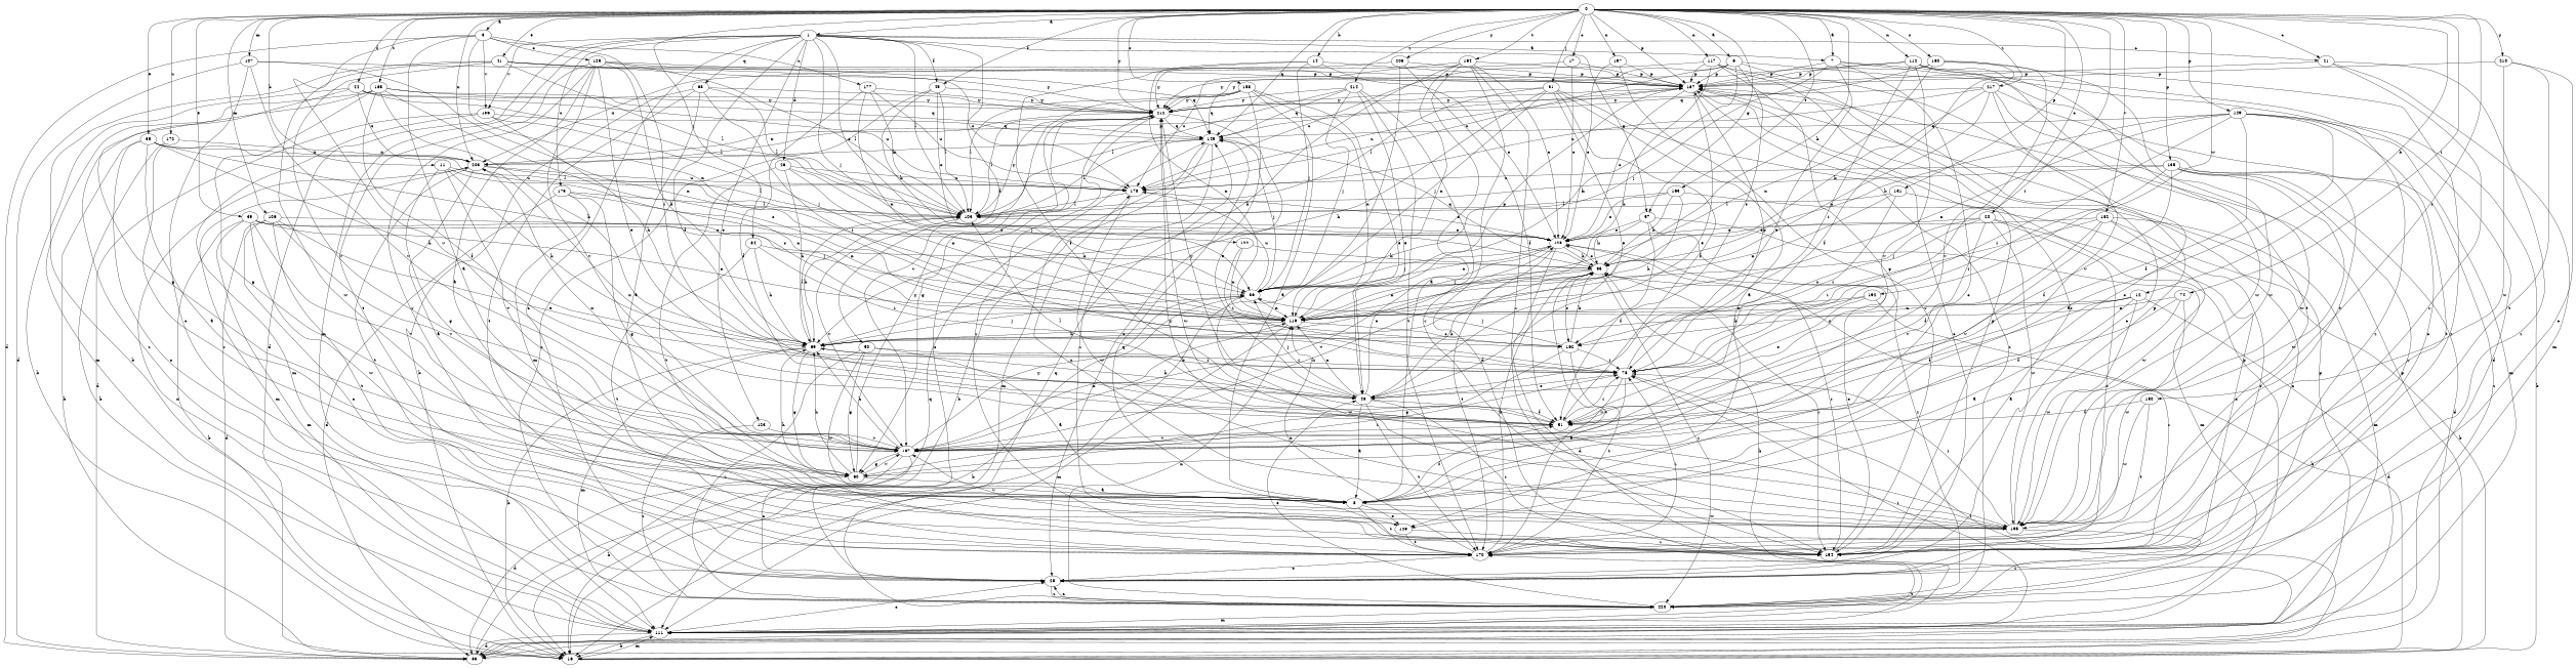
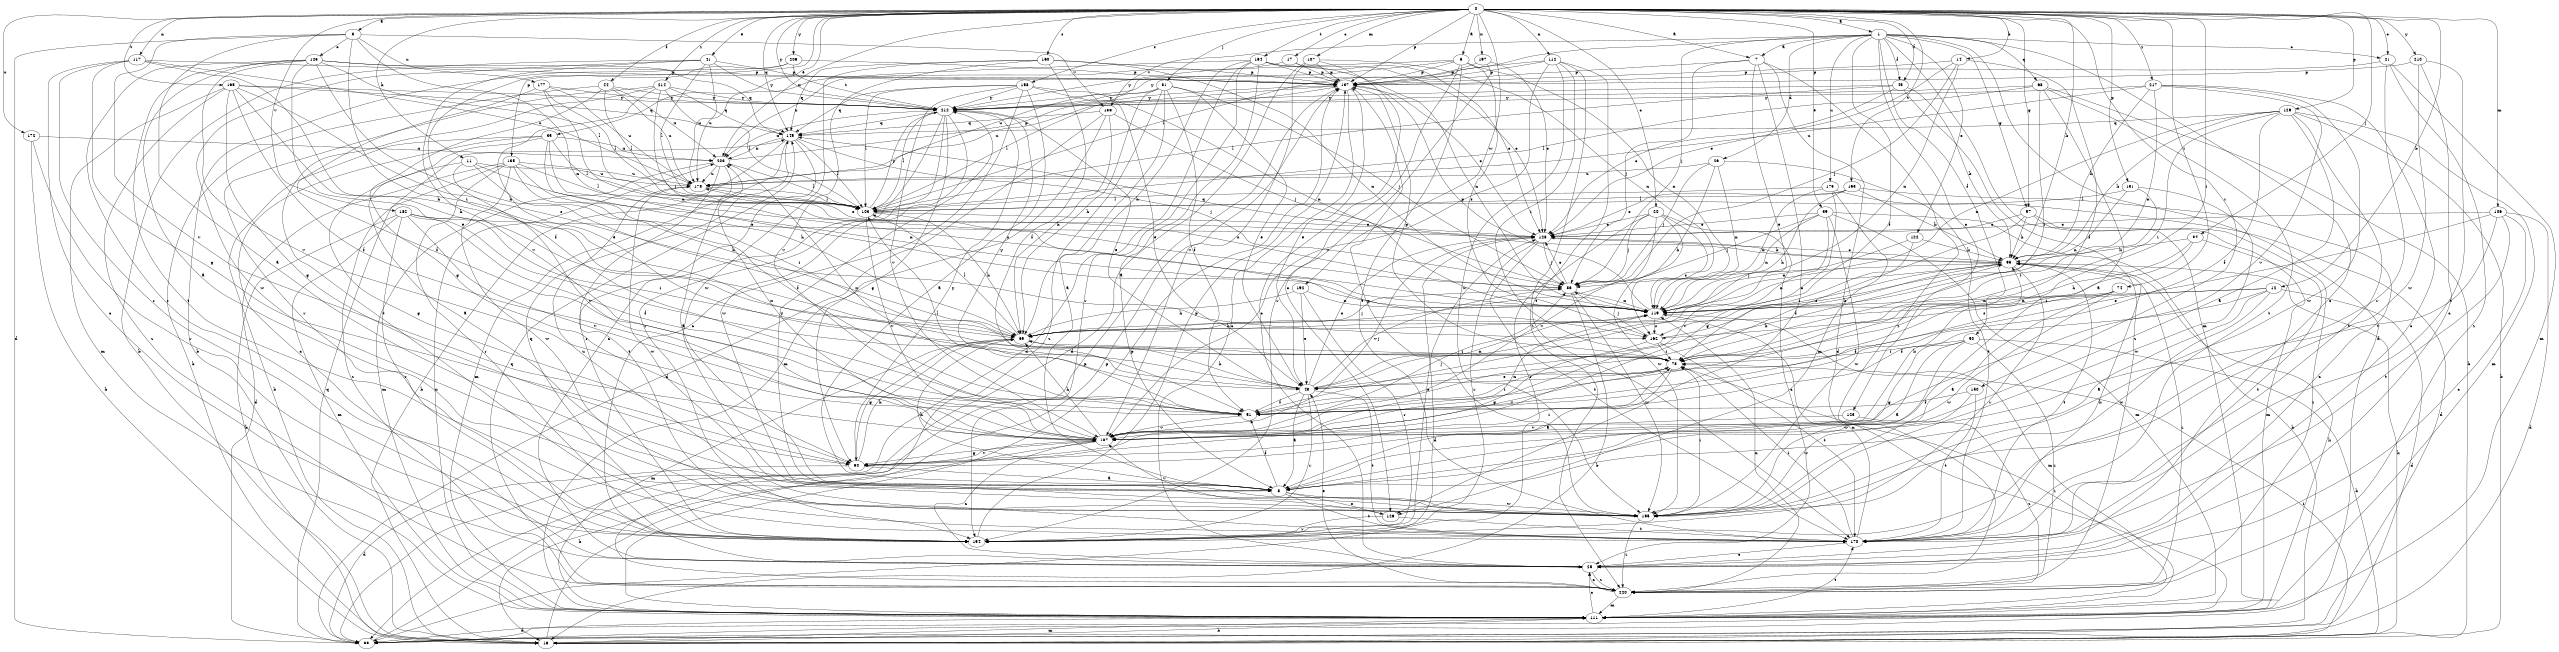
  strict digraph {
    0
    1
    3
    6
    7
    11
    12
    14
    17
    20
    21
    35
    39
    41
    44
    45
    57
    74
    78
    81
    84
    95
    106
    107
    112
    117
    129
    131
    135
    137
    145
    150
    158
    160
    163
    164
    165
    172
    182
    192
    197
    203
    206
    210
    212
    214
    217
    25
    26
    33
    50
    51
    68
    86
    103
    111
    122
    123
    175
    186
    8
    119
    125
    177
    187
    126
    162
    170
    178
    43
    220
    69
    60
    195
    128
    154
    16
    0 -> 1 [label=a]
    0 -> 3 [label=a]
    0 -> 6 [label=a]
    0 -> 7 [label=a]
    0 -> 11 [label=b]
    0 -> 12 [label=b]
    0 -> 14 [label=b]
    0 -> 17 [label=c]
    0 -> 20 [label=c]
    0 -> 21 [label=c]
    0 -> 35 [label=e]
    0 -> 39 [label=e]
    0 -> 41 [label=e]
    0 -> 44 [label=f]
    0 -> 45 [label=f]
    0 -> 57 [label=g]
    0 -> 74 [label=i]
    0 -> 78 [label=i]
    0 -> 81 [label=j]
    0 -> 84 [label=j]
    0 -> 95 [label=k]
    0 -> 106 [label=m]
    0 -> 107 [label=m]
    0 -> 112 [label=n]
    0 -> 117 [label=n]
    0 -> 129 [label=p]
    0 -> 131 [label=p]
    0 -> 135 [label=p]
    0 -> 137 [label=p]
    0 -> 145 [label=q]
    0 -> 150 [label=r]
    0 -> 158 [label=s]
    0 -> 160 [label=s]
    0 -> 163 [label=t]
    0 -> 164 [label=t]
    0 -> 165 [label=t]
    0 -> 172 [label=u]
    0 -> 182 [label=v]
    0 -> 192 [label=w]
    0 -> 197 [label=x]
    0 -> 203 [label=x]
    0 -> 206 [label=y]
    0 -> 210 [label=y]
    0 -> 212 [label=y]
    0 -> 214 [label=z]
    0 -> 217 [label=z]
    1 -> 7 [label=a]
    1 -> 21 [label=c]
    1 -> 45 [label=f]
    1 -> 57 [label=g]
    1 -> 25 [label=c]
    1 -> 26 [label=d]
    1 -> 33 [label=d]
    1 -> 50 [label=f]
    1 -> 51 [label=f]
    1 -> 68 [label=q]
    1 -> 86 [label=j]
    1 -> 103 [label=l]
    1 -> 111 [label=m]
    1 -> 122 [label=o]
    1 -> 123 [label=o]
    1 -> 175 [label=u]
    1 -> 186 [label=v]
    3 -> 78 [label=i]
    3 -> 33 [label=d]
    3 -> 186 [label=v]
    3 -> 8 [label=a]
    3 -> 119 [label=n]
    3 -> 125 [label=o]
    3 -> 177 [label=u]
    3 -> 187 [label=v]
    6 -> 137 [label=p]
    6 -> 212 [label=y]
    6 -> 119 [label=n]
    6 -> 126 [label=o]
    6 -> 162 [label=s]
    6 -> 170 [label=t]
    6 -> 178 [label=u]
    7 -> 137 [label=p]
    7 -> 33 [label=d]
    7 -> 86 [label=j]
    7 -> 126 [label=o]
    7 -> 43 [label=e]
    7 -> 220 [label=z]
    11 -> 119 [label=n]
    11 -> 187 [label=v]
    11 -> 178 [label=u]
    11 -> 69 [label=h]
    11 -> 60 [label=g]
    12 -> 33 [label=d]
    12 -> 51 [label=f]
    12 -> 8 [label=a]
    12 -> 119 [label=n]
    12 -> 162 [label=s]
    12 -> 195 [label=w]
    14 -> 137 [label=p]
    14 -> 51 [label=f]
    14 -> 86 [label=j]
    14 -> 119 [label=n]
    14 -> 128 [label=o]
    17 -> 137 [label=p]
    17 -> 203 [label=x]
    17 -> 128 [label=o]
    20 -> 25 [label=c]
    20 -> 86 [label=j]
    20 -> 187 [label=v]
    20 -> 162 [label=s]
    20 -> 195 [label=w]
    20 -> 128 [label=o]
    20 -> 154 [label=r]
    21 -> 137 [label=p]
    21 -> 111 [label=m]
    21 -> 220 [label=z]
    21 -> 154 [label=r]
    35 -> 203 [label=x]
    35 -> 25 [label=c]
    35 -> 103 [label=l]
    35 -> 8 [label=a]
    35 -> 162 [label=s]
    35 -> 69 [label=h]
    35 -> 16 [label=b]
    39 -> 86 [label=j]
    39 -> 111 [label=m]
    39 -> 119 [label=n]
    39 -> 187 [label=v]
    39 -> 195 [label=w]
    39 -> 128 [label=o]
    39 -> 16 [label=b]
    41 -> 137 [label=p]
    41 -> 212 [label=y]
    41 -> 103 [label=l]
    41 -> 187 [label=v]
    41 -> 178 [label=u]
    41 -> 195 [label=w]
    41 -> 16 [label=b]
    44 -> 203 [label=x]
    44 -> 212 [label=y]
    44 -> 103 [label=l]
    44 -> 178 [label=u]
    44 -> 60 [label=g]
    44 -> 16 [label=b]
    45 -> 95 [label=k]
    45 -> 212 [label=y]
    45 -> 103 [label=l]
    45 -> 220 [label=z]
    45 -> 128 [label=o]
    57 -> 95 [label=k]
    57 -> 51 [label=f]
    57 -> 111 [label=m]
    57 -> 220 [label=z]
    57 -> 128 [label=o]
    74 -> 51 [label=f]
    74 -> 8 [label=a]
    74 -> 119 [label=n]
    74 -> 195 [label=w]
    78 -> 137 [label=p]
    78 -> 8 [label=a]
    78 -> 187 [label=v]
    78 -> 43 [label=e]
    81 -> 212 [label=y]
    81 -> 51 [label=f]
    81 -> 86 [label=j]
    81 -> 103 [label=l]
    81 -> 8 [label=a]
    81 -> 43 [label=e]
    81 -> 220 [label=z]
    81 -> 69 [label=h]
    84 -> 78 [label=i]
    84 -> 95 [label=k]
    84 -> 170 [label=t]
    84 -> 69 [label=h]
    95 -> 145 [label=q]
    95 -> 86 [label=j]
    95 -> 119 [label=n]
    95 -> 162 [label=s]
    95 -> 170 [label=t]
    95 -> 220 [label=z]
    95 -> 128 [label=o]
    95 -> 154 [label=r]
    106 -> 25 [label=c]
    106 -> 33 [label=d]
    106 -> 187 [label=v]
    106 -> 170 [label=t]
    106 -> 43 [label=e]
    106 -> 128 [label=o]
    107 -> 137 [label=p]
    107 -> 25 [label=c]
    107 -> 33 [label=d]
    107 -> 119 [label=n]
    107 -> 187 [label=v]
    112 -> 78 [label=i]
    112 -> 137 [label=p]
    112 -> 212 [label=y]
    112 -> 187 [label=v]
    112 -> 170 [label=t]
    112 -> 220 [label=z]
    112 -> 195 [label=w]
    117 -> 137 [label=p]
    117 -> 25 [label=c]
    117 -> 178 [label=u]
    117 -> 69 [label=h]
    117 -> 60 [label=g]
    117 -> 154 [label=r]
    129 -> 78 [label=i]
    129 -> 95 [label=k]
    129 -> 145 [label=q]
    129 -> 51 [label=f]
    129 -> 111 [label=m]
    129 -> 8 [label=a]
    129 -> 119 [label=n]
    129 -> 170 [label=t]
    129 -> 16 [label=b]
    131 -> 78 [label=i]
    131 -> 103 [label=l]
    131 -> 119 [label=n]
    131 -> 195 [label=w]
    135 -> 78 [label=i]
    135 -> 33 [label=d]
    135 -> 51 [label=f]
    135 -> 103 [label=l]
    135 -> 178 [label=u]
    135 -> 220 [label=z]
    135 -> 195 [label=w]
    135 -> 154 [label=r]
    137 -> 212 [label=y]
    137 -> 25 [label=c]
    137 -> 178 [label=u]
    137 -> 43 [label=e]
    137 -> 128 [label=o]
    145 -> 203 [label=x]
    145 -> 86 [label=j]
    145 -> 103 [label=l]
    145 -> 111 [label=m]
    145 -> 154 [label=r]
    145 -> 16 [label=b]
    150 -> 51 [label=f]
    150 -> 170 [label=t]
    150 -> 195 [label=w]
    158 -> 145 [label=q]
    158 -> 212 [label=y]
    158 -> 25 [label=c]
    158 -> 103 [label=l]
    158 -> 8 [label=a]
    158 -> 119 [label=n]
    158 -> 187 [label=v]
    158 -> 43 [label=e]
    160 -> 137 [label=p]
    160 -> 145 [label=q]
    160 -> 51 [label=f]
    160 -> 119 [label=n]
    160 -> 187 [label=v]
    160 -> 195 [label=w]
    163 -> 95 [label=k]
    163 -> 25 [label=c]
    163 -> 103 [label=l]
    163 -> 69 [label=h]
    163 -> 128 [label=o]
    164 -> 137 [label=p]
    164 -> 33 [label=d]
    164 -> 8 [label=a]
    164 -> 119 [label=n]
    164 -> 178 [label=u]
    164 -> 69 [label=h]
    164 -> 128 [label=o]
    164 -> 154 [label=r]
    165 -> 145 [label=q]
    165 -> 212 [label=y]
    165 -> 51 [label=f]
    165 -> 111 [label=m]
    165 -> 162 [label=s]
    165 -> 220 [label=z]
    165 -> 69 [label=h]
    165 -> 60 [label=g]
    172 -> 203 [label=x]
    172 -> 154 [label=r]
    172 -> 16 [label=b]
    182 -> 78 [label=i]
    182 -> 51 [label=f]
    182 -> 111 [label=m]
    182 -> 187 [label=v]
    182 -> 128 [label=o]
    182 -> 154 [label=r]
    182 -> 16 [label=b]
    192 -> 119 [label=n]
    192 -> 43 [label=e]
    192 -> 69 [label=h]
    192 -> 154 [label=r]
    197 -> 137 [label=p]
    197 -> 128 [label=o]
    197 -> 154 [label=r]
    203 -> 137 [label=p]
    203 -> 103 [label=l]
    203 -> 111 [label=m]
    203 -> 8 [label=a]
    203 -> 170 [label=t]
    203 -> 178 [label=u]
    206 -> 137 [label=p]
-   206 -> 212 [label=y]
+   206 -> 212 [label=t]
    206 -> 51 [label=f]
    206 -> 16 [label=b]
    210 -> 137 [label=p]
    210 -> 25 [label=c]
    210 -> 170 [label=t]
    210 -> 195 [label=w]
    212 -> 145 [label=q]
    212 -> 203 [label=x]
    212 -> 25 [label=c]
    212 -> 103 [label=l]
    212 -> 43 [label=e]
    212 -> 60 [label=g]
    212 -> 195 [label=w]
    212 -> 154 [label=r]
    214 -> 145 [label=q]
    214 -> 212 [label=y]
    214 -> 86 [label=j]
    214 -> 103 [label=l]
    214 -> 170 [label=t]
    214 -> 43 [label=e]
    214 -> 154 [label=r]
    217 -> 95 [label=k]
    217 -> 212 [label=y]
    217 -> 25 [label=c]
    217 -> 119 [label=n]
    217 -> 187 [label=v]
    217 -> 178 [label=u]
    217 -> 195 [label=w]
    25 -> 220 [label=z]
    26 -> 86 [label=j]
    26 -> 119 [label=n]
    26 -> 170 [label=t]
    26 -> 178 [label=u]
    26 -> 69 [label=h]
    33 -> 137 [label=p]
    33 -> 145 [label=q]
    50 -> 78 [label=i]
    50 -> 8 [label=a]
    50 -> 220 [label=z]
    50 -> 60 [label=g]
    50 -> 195 [label=w]
    51 -> 78 [label=i]
    51 -> 203 [label=x]
    51 -> 103 [label=l]
    51 -> 187 [label=v]
    68 -> 78 [label=i]
    68 -> 212 [label=y]
    68 -> 103 [label=l]
    68 -> 8 [label=a]
    68 -> 170 [label=t]
    68 -> 16 [label=b]
    86 -> 119 [label=n]
    86 -> 178 [label=u]
    86 -> 195 [label=w]
    86 -> 128 [label=o]
    86 -> 16 [label=b]
    103 -> 212 [label=y]
    103 -> 187 [label=v]
    103 -> 69 [label=h]
    103 -> 128 [label=o]
    111 -> 78 [label=i]
    111 -> 95 [label=k]
    111 -> 137 [label=p]
    111 -> 203 [label=x]
    111 -> 25 [label=c]
    111 -> 33 [label=d]
    111 -> 170 [label=t]
    111 -> 16 [label=b]
    122 -> 78 [label=i]
    122 -> 95 [label=k]
    122 -> 119 [label=n]
    123 -> 187 [label=v]
    123 -> 220 [label=z]
    175 -> 33 [label=d]
    175 -> 103 [label=l]
    175 -> 119 [label=n]
    175 -> 126 [label=m]
    175 -> 60 [label=g]
    186 -> 145 [label=q]
    186 -> 33 [label=d]
    186 -> 86 [label=j]
    186 -> 111 [label=m]
    186 -> 69 [label=h]
    8 -> 51 [label=f]
    8 -> 126 [label=o]
    8 -> 170 [label=t]
    8 -> 69 [label=h]
    8 -> 195 [label=w]
    119 -> 137 [label=p]
    119 -> 111 [label=m]
    119 -> 162 [label=s]
    119 -> 69 [label=h]
    125 -> 137 [label=p]
    125 -> 145 [label=q]
    125 -> 103 [label=l]
    125 -> 8 [label=a]
    125 -> 187 [label=v]
    125 -> 170 [label=t]
    125 -> 43 [label=e]
    125 -> 69 [label=h]
    125 -> 154 [label=r]
    177 -> 212 [label=y]
    177 -> 51 [label=f]
    177 -> 103 [label=l]
    177 -> 119 [label=n]
    177 -> 178 [label=u]
    187 -> 95 [label=k]
    187 -> 203 [label=x]
    187 -> 25 [label=c]
-   187 -> 86 [label=y]
+   187 -> 86 [label=j]
    187 -> 119 [label=n]
    187 -> 69 [label=h]
    187 -> 60 [label=g]
    187 -> 16 [label=b]
    126 -> 187 [label=v]
    126 -> 170 [label=t]
    126 -> 154 [label=r]
    162 -> 78 [label=i]
    162 -> 95 [label=k]
    162 -> 86 [label=j]
    162 -> 170 [label=t]
    162 -> 60 [label=g]
    170 -> 78 [label=i]
    170 -> 95 [label=k]
    170 -> 25 [label=c]
    170 -> 119 [label=n]
    178 -> 103 [label=l]
    178 -> 195 [label=w]
    178 -> 128 [label=o]
    43 -> 95 [label=k]
    43 -> 212 [label=y]
    43 -> 51 [label=f]
    43 -> 86 [label=j]
    43 -> 8 [label=a]
    43 -> 119 [label=n]
    43 -> 170 [label=t]
    43 -> 69 [label=h]
    43 -> 128 [label=o]
    43 -> 154 [label=r]
    220 -> 145 [label=q]
    220 -> 25 [label=c]
    220 -> 111 [label=m]
    220 -> 119 [label=n]
    220 -> 43 [label=e]
    69 -> 78 [label=i]
    69 -> 86 [label=j]
    69 -> 103 [label=l]
    69 -> 111 [label=m]
    69 -> 60 [label=g]
-   69 -> 16 [label=b]
+   50 -> 16 [label=b]
    60 -> 78 [label=i]
    60 -> 212 [label=y]
    60 -> 33 [label=d]
    60 -> 8 [label=a]
    60 -> 187 [label=v]
    60 -> 69 [label=h]
    195 -> 78 [label=i]
    195 -> 137 [label=p]
    195 -> 212 [label=y]
    195 -> 178 [label=u]
    195 -> 220 [label=z]
    128 -> 95 [label=k]
    128 -> 33 [label=d]
    128 -> 86 [label=j]
    128 -> 187 [label=v]
    128 -> 170 [label=t]
    128 -> 154 [label=r]
    154 -> 137 [label=p]
    154 -> 145 [label=q]
    154 -> 128 [label=o]
    16 -> 78 [label=i]
    16 -> 95 [label=k]
    16 -> 137 [label=p]
    16 -> 111 [label=m]
  }
